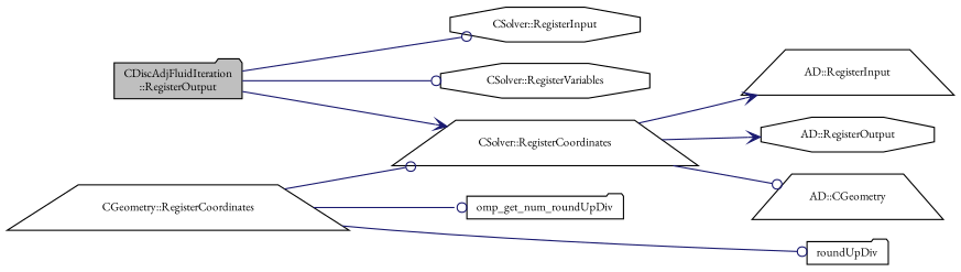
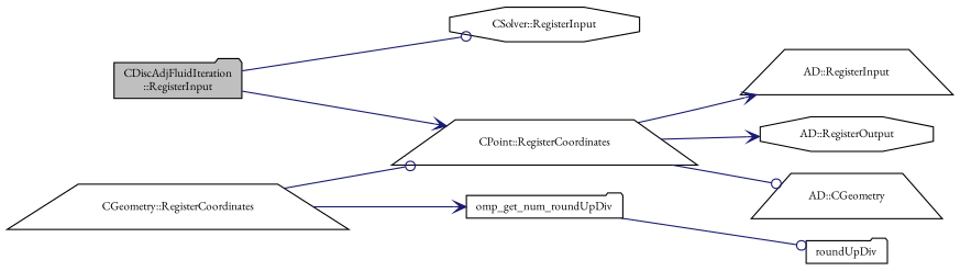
  digraph {
    fontname="EB Garamond"
    rankdir=LR
    node [color=black fillcolor=white fontname="EB Garamond" fontsize=10 shape=trapezium style=filled]
    edge [arrowhead=odot color=midnightblue fontname="EB Garamond" fontsize=10 labelfontname=Helvetica labelfontsize=10 style=solid]
-   n1 [fillcolor=grey75 fontcolor=black height=0.2 label="CDiscAdjFluidIteration\l::RegisterOutput" shape=folder width=0.4]
+   n1 [fillcolor=grey75 fontcolor=black height=0.2 label="CDiscAdjFluidIteration\l::RegisterInput" shape=folder width=0.4]
    n2 [height=0.2 label="CSolver::RegisterInput" shape=octagon width=0.4]
-   n3 [height=0.2 label="CSolver::RegisterVariables" shape=octagon width=0.4]
-   n4 [height=0.2 label="CSolver::RegisterCoordinates" width=0.4]
+   n4 [height=0.2 label="CPoint::RegisterCoordinates" width=0.4]
    n5 [height=0.2 label="CGeometry::RegisterCoordinates" width=0.4]
    n6 [height=0.2 label=omp_get_num_roundUpDiv shape=folder width=0.4]
    n7 [height=0.2 label=roundUpDiv shape=folder width=0.4]
    n8 [height=0.2 label="AD::RegisterInput" width=0.4]
    n9 [height=0.2 label="AD::RegisterOutput" shape=octagon width=0.4]
    n10 [height=0.2 label="AD::CGeometry" width=0.4]
    n1 -> n2
-   n1 -> n3
    n1 -> n4 [arrowhead=vee]
    n4 -> n8 [arrowhead=vee]
    n4 -> n9 [arrowhead=vee]
    n4 -> n10
    n5 -> n4
-   n5 -> n6
-   n5 -> n7
+   n5 -> n6 [arrowhead=vee]
+   n6 -> n7
  }
